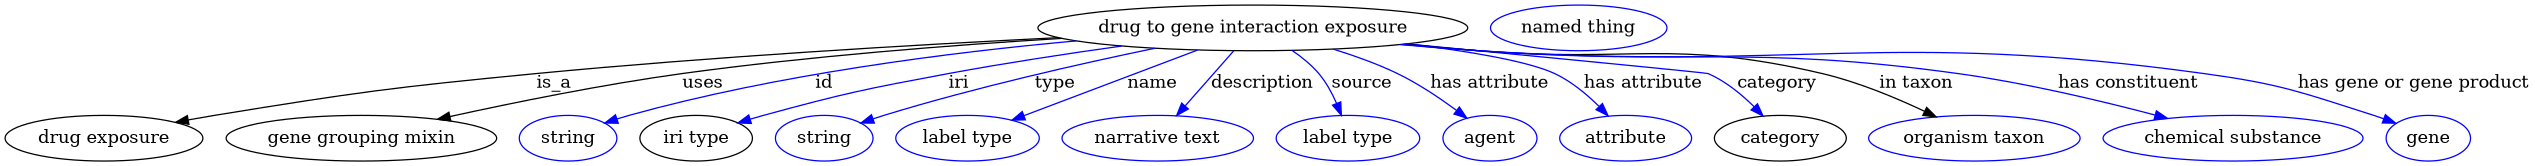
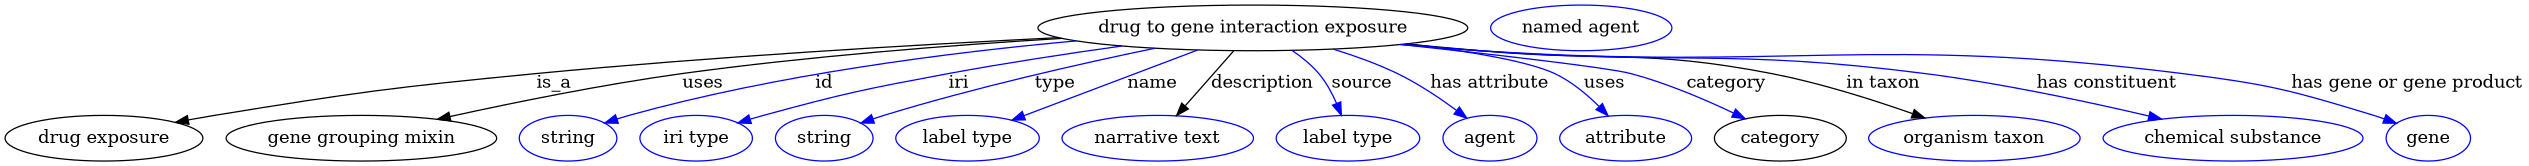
  digraph {
    fontname="DejaVu Serif"
    node [fontname="DejaVu Serif" color=blue]
    edge [fontname="DejaVu Serif" color=blue style=solid]
    n1 [height=0.5 label="drug to gene interaction exposure" width=4.7121 color=""]
    "drug exposure" [height=0.5 width=2.1665 color=""]
    "gene grouping mixin" [height=0.5 width=2.9608 color=""]
    n4 [height=0.5 label=string width=1.0652]
-   n5 [color=black height=0.5 label="iri type" width=1.2277]
+   n5 [height=0.5 label="iri type" width=1.2277]
    n6 [height=0.5 label=string width=1.0652]
    n7 [height=0.5 label="label type" width=1.5707]
    n8 [height=0.5 label="narrative text" width=2.0943]
    n9 [height=0.5 label="label type" width=1.5707]
    n10 [height=0.5 label=agent width=1.0291]
    n11 [height=0.5 label=attribute width=1.4443]
    category [height=0.5 width=1.4443 color=""]
    n13 [height=0.5 label="organism taxon" width=2.3109]
    n14 [height=0.5 label="chemical substance" width=2.8525]
    n15 [height=0.5 label=gene width=0.92075]
-   n16 [height=0.5 label="named thing" width=1.9318]
+   n16 [height=0.5 label="named agent" width=1.9318]
    n1 -> "drug exposure" [label=is_a color="" style=""]
    n1 -> "gene grouping mixin" [label=uses color="" style=""]
    n1 -> n4 [label=id]
    n1 -> n5 [label=iri]
    n1 -> n6 [label=type]
    n1 -> n7 [label=name]
-   n1 -> n8 [label=description]
+   n1 -> n8 [color=black label=description]
    n1 -> n9 [label=source]
    n1 -> n10 [label="has attribute"]
-   n1 -> n11 [label="has attribute"]
+   n1 -> n11 [label=uses]
    n1 -> category [label=category]
    n1 -> n13 [color=black label="in taxon"]
    n1 -> n14 [label="has constituent"]
    n1 -> n15 [label="has gene or gene product"]
  }
